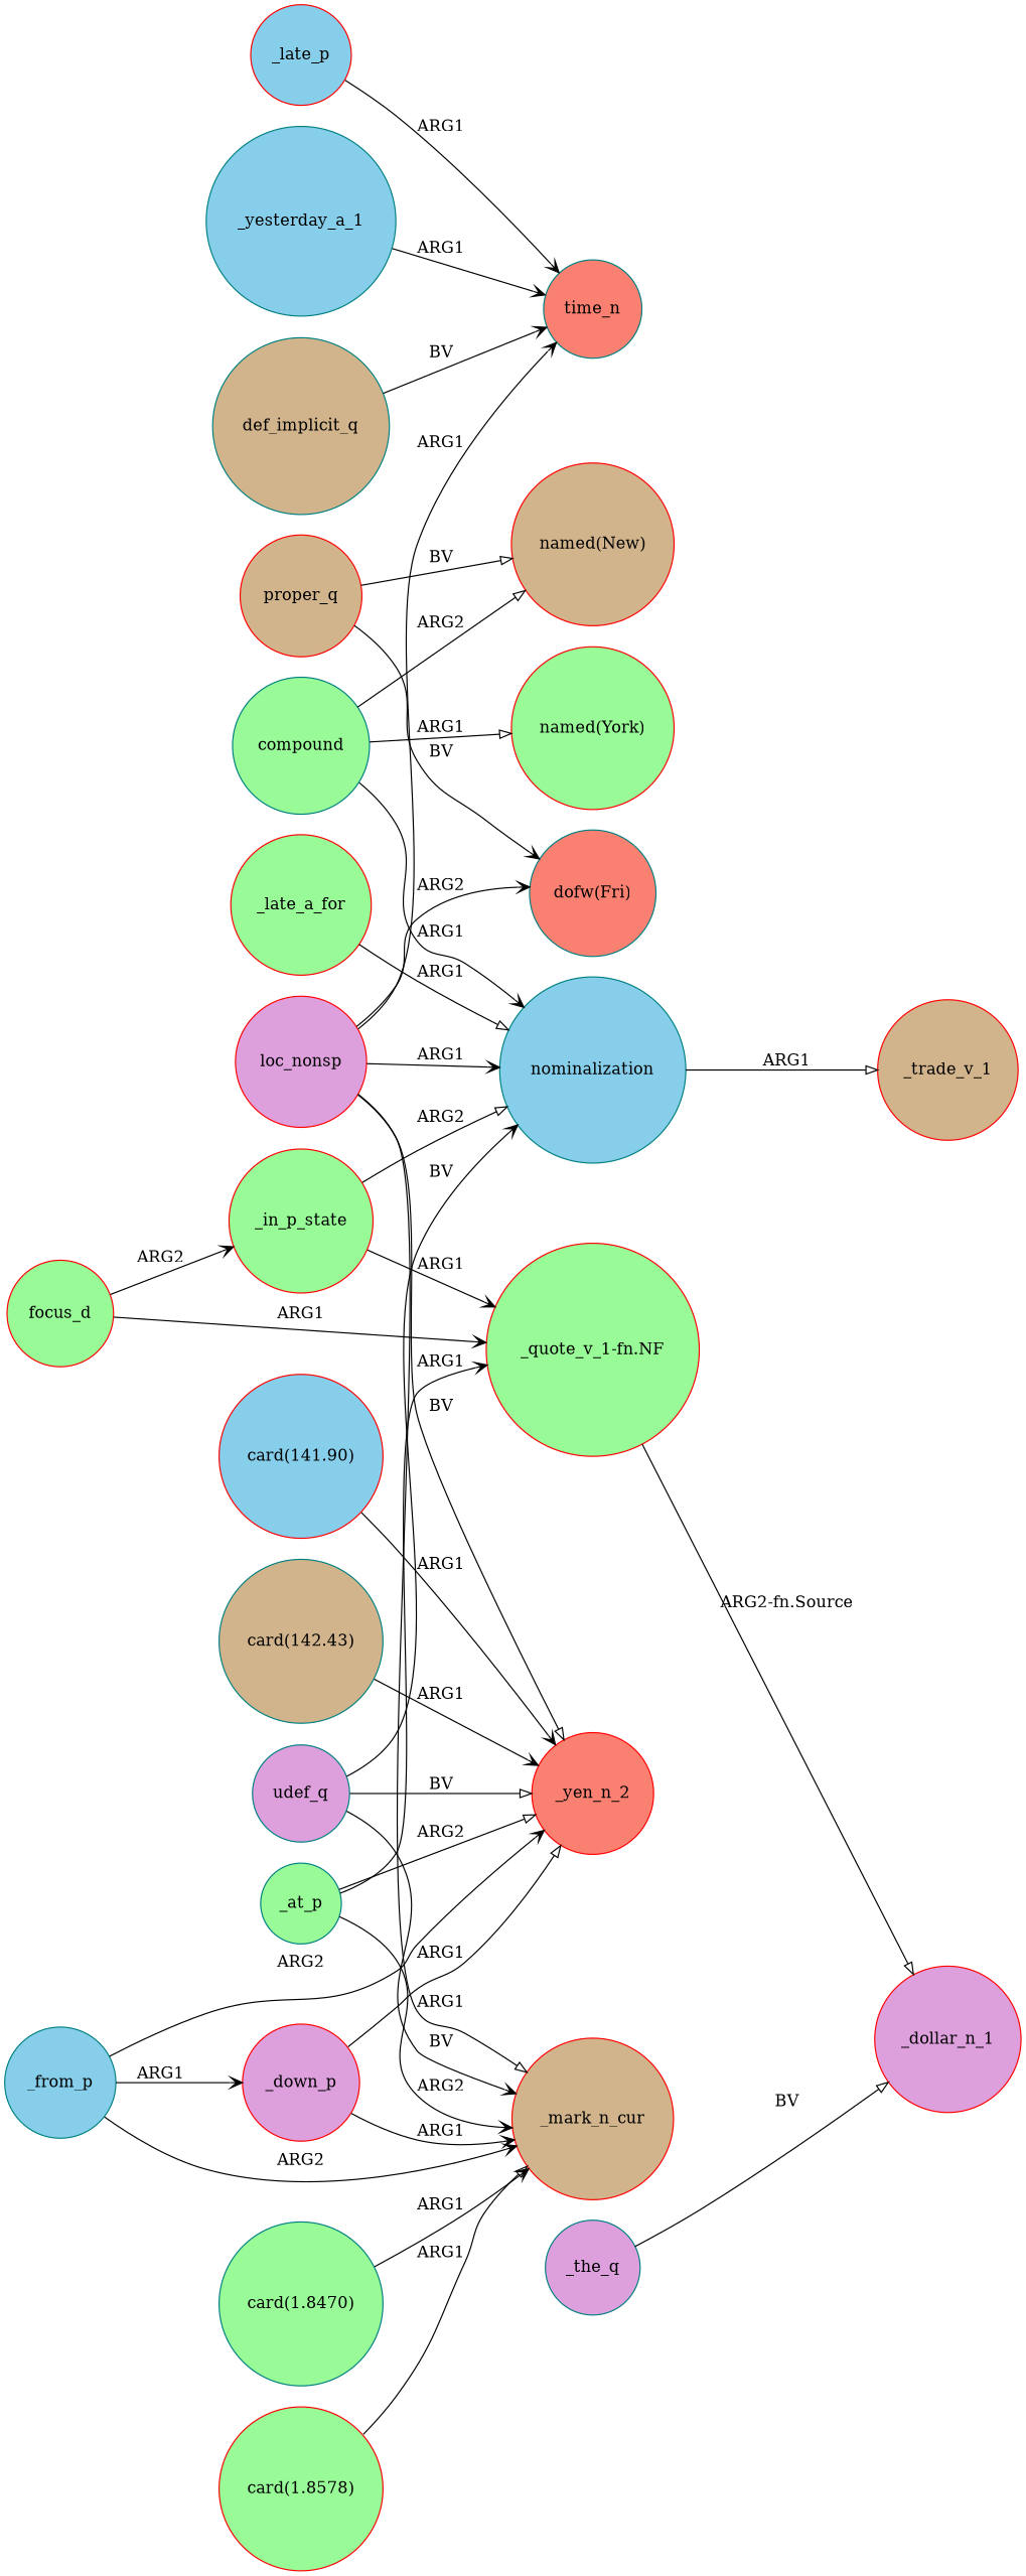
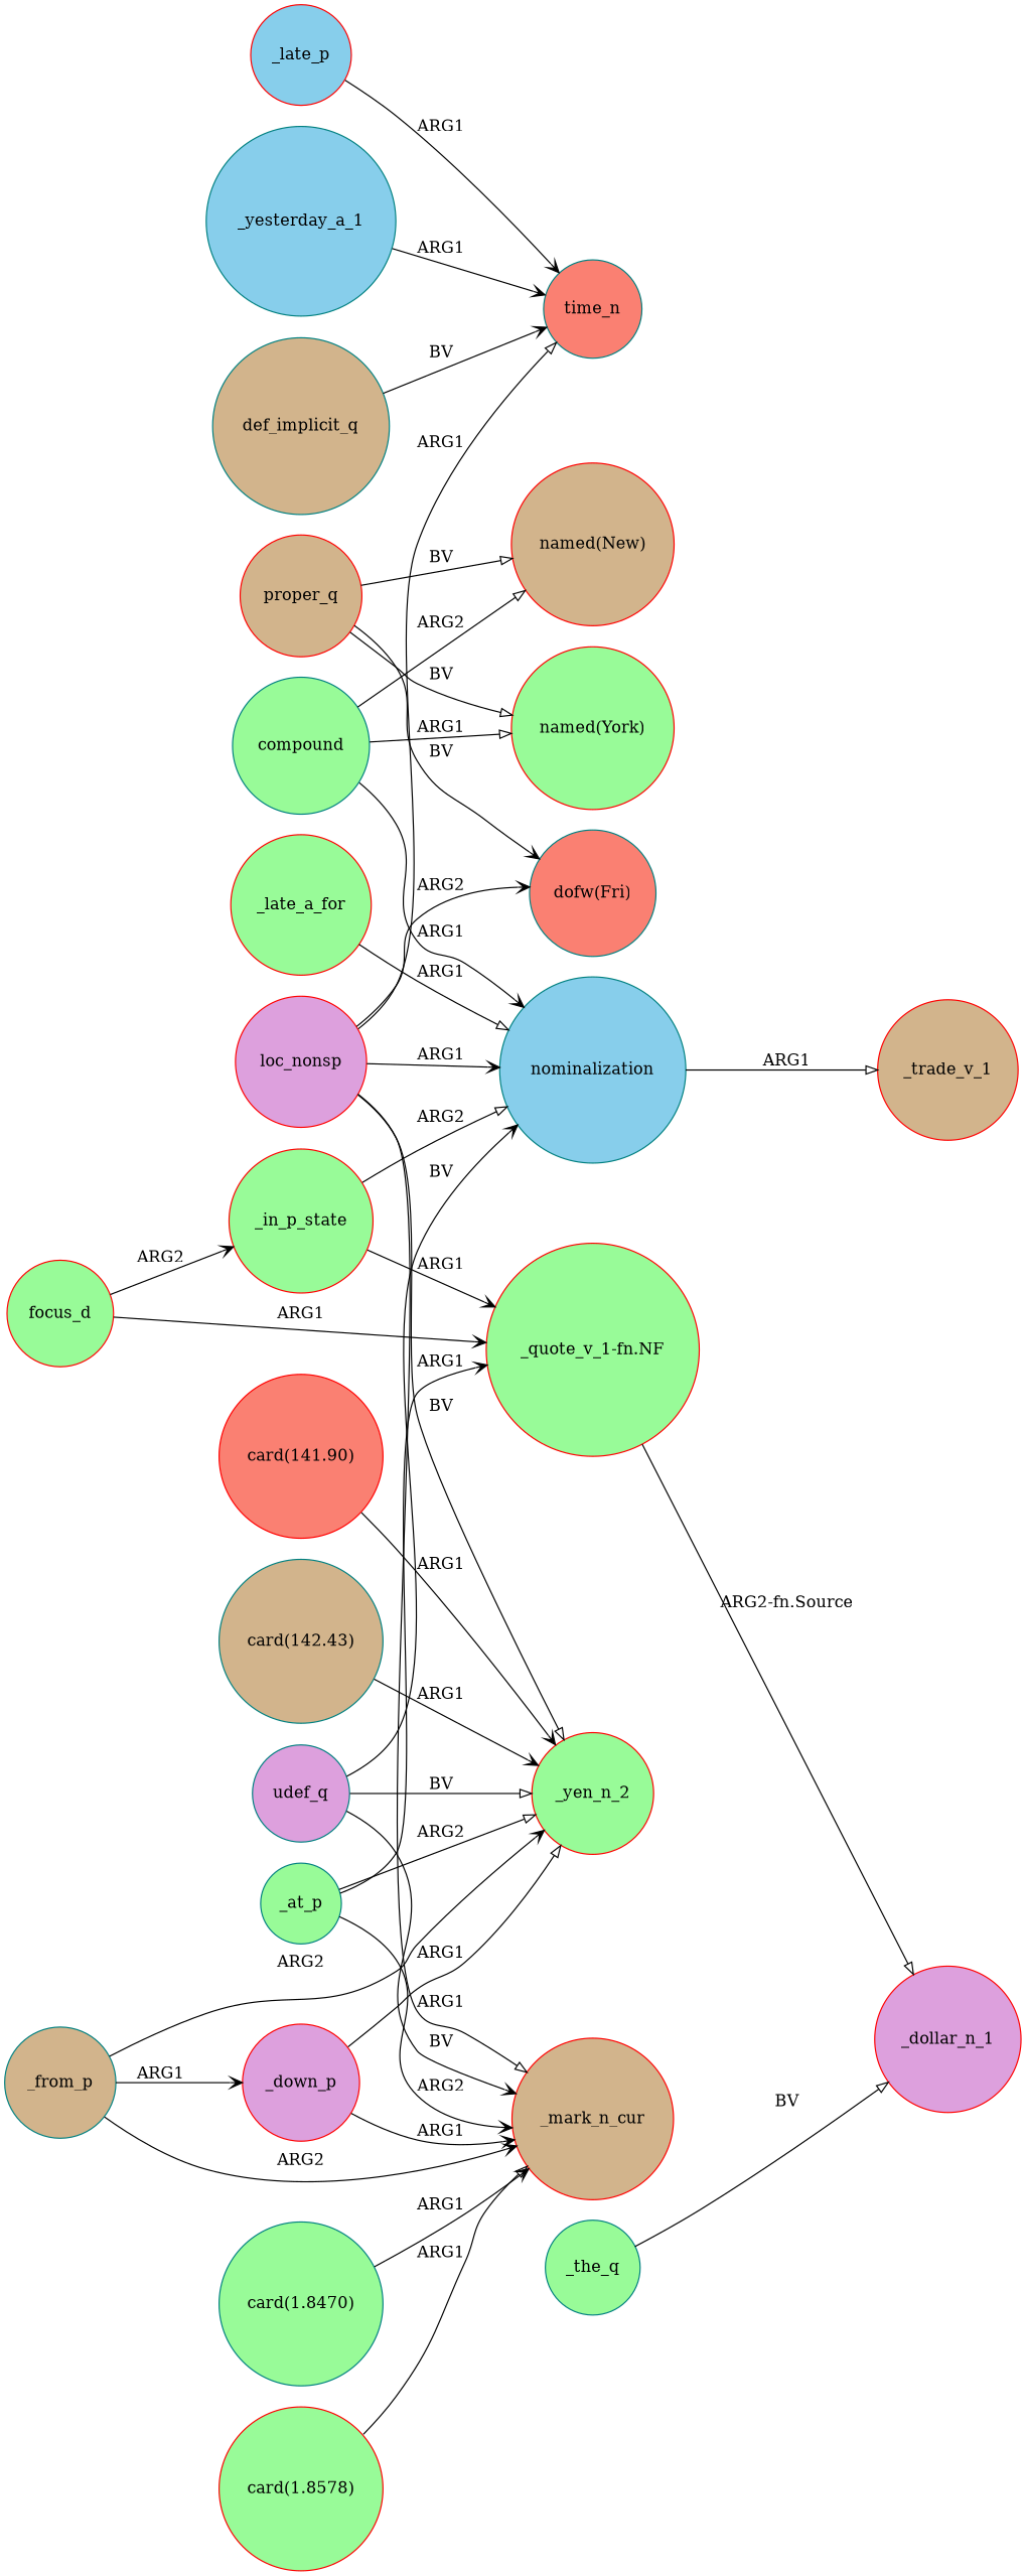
  digraph {
    rankdir=LR
    node [color=red fillcolor=palegreen shape=circle style=filled]
    edge [arrowhead=vee]
    _late_p [fillcolor=skyblue]
    time_n [color=teal fillcolor=salmon]
    _yesterday_a_1 [color=teal fillcolor=skyblue]
    proper_q [fillcolor=tan]
    "dofw(Fri)" [color=teal fillcolor=salmon]
    "named(New)" [fillcolor=tan]
    "named(York)"
    udef_q [color=teal fillcolor=plum]
-   _yen_n_2 [fillcolor=salmon]
+   _yen_n_2
    _mark_n_cur [fillcolor=tan]
    nominalization [color=teal fillcolor=skyblue]
    _trade_v_1 [fillcolor=tan]
    compound [color=teal]
-   "card(141.90)" [fillcolor=skyblue]
-   _from_p [color=teal fillcolor=skyblue]
+   "card(141.90)" [fillcolor=salmon]
+   _from_p [color=teal fillcolor=tan]
    _down_p [fillcolor=plum]
    _dollar_n_1 [fillcolor=plum]
    "_quote_v_1-fn.NF"
    "card(142.43)" [color=teal fillcolor=tan]
    loc_nonsp [fillcolor=plum]
    focus_d
    _in_p_state
-   _the_q [color=teal fillcolor=plum]
+   _the_q [color=teal]
    _at_p [color=teal]
    "card(1.8578)"
    _late_a_for
    "card(1.8470)" [color=teal]
    def_implicit_q [color=teal fillcolor=tan]
    _late_p -> time_n [label=ARG1]
    _yesterday_a_1 -> time_n [label=ARG1]
    proper_q -> "dofw(Fri)" [label=BV]
    proper_q -> "named(New)" [arrowhead=onormal label=BV]
+   proper_q -> "named(York)" [arrowhead=onormal label=BV]
    udef_q -> _yen_n_2 [arrowhead=onormal label=BV]
    udef_q -> _mark_n_cur [label=BV]
    udef_q -> nominalization [label=BV]
    nominalization -> _trade_v_1 [arrowhead=onormal label=ARG1]
    compound -> "named(New)" [arrowhead=onormal label=ARG2]
    compound -> "named(York)" [arrowhead=onormal label=ARG1]
    compound -> nominalization [label=ARG1]
    "card(141.90)" -> _yen_n_2 [label=ARG1]
    _from_p -> _yen_n_2 [label=ARG2]
    _from_p -> _mark_n_cur [label=ARG2]
    _from_p -> _down_p [label=ARG1]
    _down_p -> _yen_n_2 [arrowhead=onormal label=ARG1]
    _down_p -> _mark_n_cur [label=ARG1]
    "_quote_v_1-fn.NF" -> _dollar_n_1 [arrowhead=onormal label="ARG2-fn.Source"]
    "card(142.43)" -> _yen_n_2 [label=ARG1]
-   loc_nonsp -> time_n [label=ARG1]
+   loc_nonsp -> time_n [arrowhead=onormal label=ARG1]
    loc_nonsp -> "dofw(Fri)" [label=ARG2]
    loc_nonsp -> _yen_n_2 [arrowhead=onormal label=BV]
    loc_nonsp -> _mark_n_cur [arrowhead=onormal label=ARG1]
    loc_nonsp -> nominalization [label=ARG1]
    focus_d -> "_quote_v_1-fn.NF" [label=ARG1]
    focus_d -> _in_p_state [label=ARG2]
    _in_p_state -> nominalization [arrowhead=onormal label=ARG2]
    _in_p_state -> "_quote_v_1-fn.NF" [label=ARG1]
    _the_q -> _dollar_n_1 [arrowhead=onormal label=BV]
    _at_p -> _yen_n_2 [arrowhead=onormal label=ARG2]
    _at_p -> _mark_n_cur [label=ARG2]
    _at_p -> "_quote_v_1-fn.NF" [label=ARG1]
    "card(1.8578)" -> _mark_n_cur [arrowhead=onormal label=ARG1]
    _late_a_for -> nominalization [arrowhead=onormal label=ARG1]
    "card(1.8470)" -> _mark_n_cur [label=ARG1]
    def_implicit_q -> time_n [label=BV]
  }
